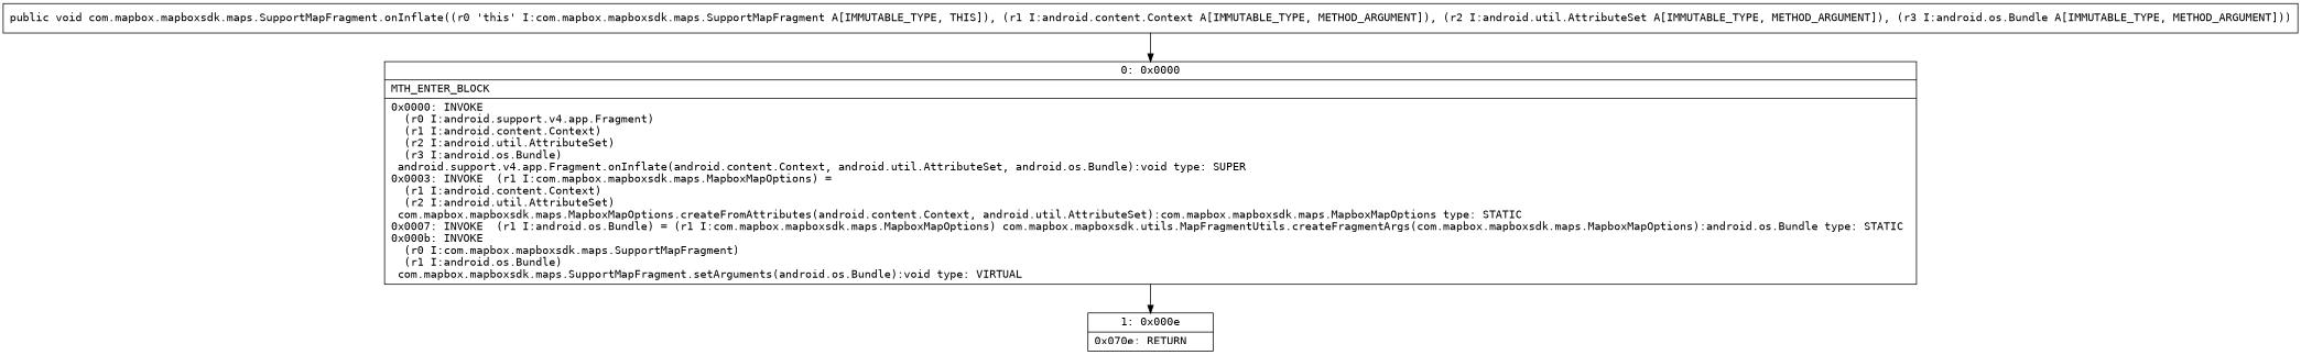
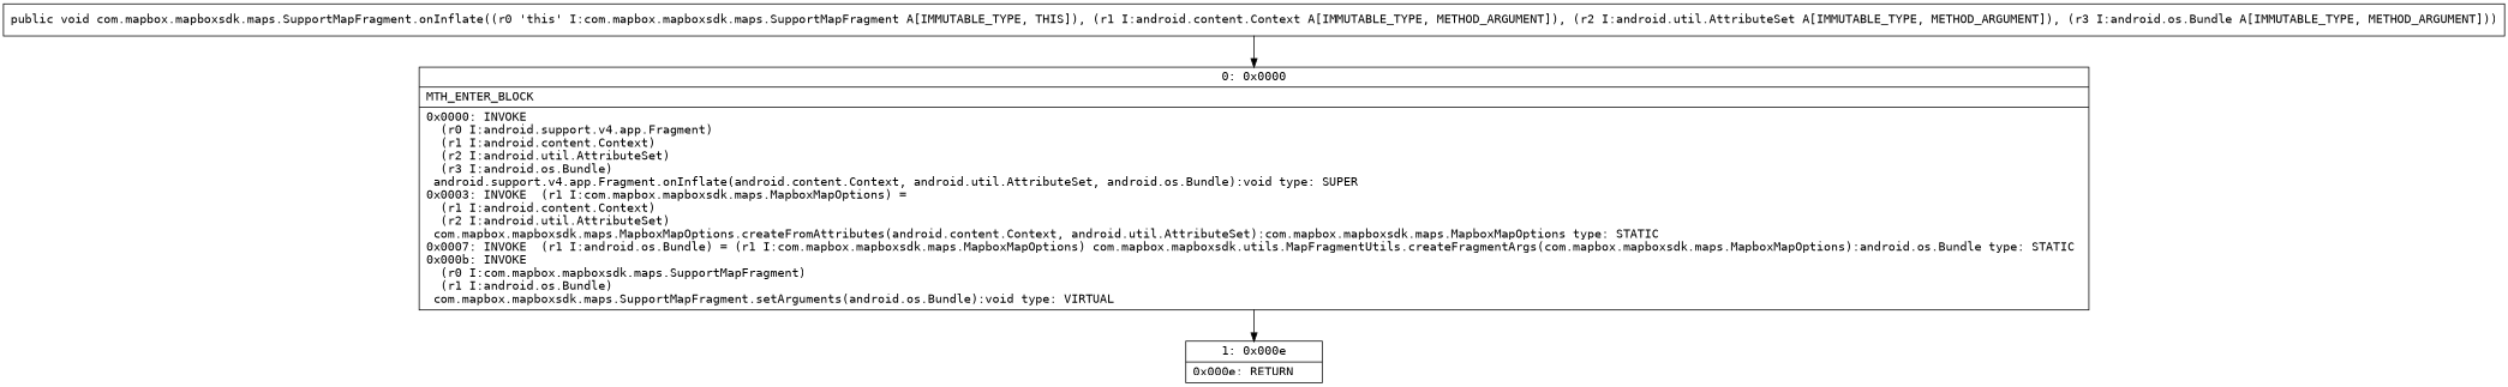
  digraph {
    fontname="DejaVu Sans Mono"
    node [shape=record fontname="DejaVu Sans Mono"]
    edge [fontname="DejaVu Sans Mono"]
    n1 [label="{0\:\ 0x0000|MTH_ENTER_BLOCK\l|0x0000: INVOKE  \l  (r0 I:android.support.v4.app.Fragment)\l  (r1 I:android.content.Context)\l  (r2 I:android.util.AttributeSet)\l  (r3 I:android.os.Bundle)\l android.support.v4.app.Fragment.onInflate(android.content.Context, android.util.AttributeSet, android.os.Bundle):void type: SUPER \l0x0003: INVOKE  (r1 I:com.mapbox.mapboxsdk.maps.MapboxMapOptions) = \l  (r1 I:android.content.Context)\l  (r2 I:android.util.AttributeSet)\l com.mapbox.mapboxsdk.maps.MapboxMapOptions.createFromAttributes(android.content.Context, android.util.AttributeSet):com.mapbox.mapboxsdk.maps.MapboxMapOptions type: STATIC \l0x0007: INVOKE  (r1 I:android.os.Bundle) = (r1 I:com.mapbox.mapboxsdk.maps.MapboxMapOptions) com.mapbox.mapboxsdk.utils.MapFragmentUtils.createFragmentArgs(com.mapbox.mapboxsdk.maps.MapboxMapOptions):android.os.Bundle type: STATIC \l0x000b: INVOKE  \l  (r0 I:com.mapbox.mapboxsdk.maps.SupportMapFragment)\l  (r1 I:android.os.Bundle)\l com.mapbox.mapboxsdk.maps.SupportMapFragment.setArguments(android.os.Bundle):void type: VIRTUAL \l}"]
-   n2 [label="{1\:\ 0x000e|0x070e: RETURN   \l}"]
+   n2 [label="{1\:\ 0x000e|0x000e: RETURN   \l}"]
    n3 [label="{public void com.mapbox.mapboxsdk.maps.SupportMapFragment.onInflate((r0 'this' I:com.mapbox.mapboxsdk.maps.SupportMapFragment A[IMMUTABLE_TYPE, THIS]), (r1 I:android.content.Context A[IMMUTABLE_TYPE, METHOD_ARGUMENT]), (r2 I:android.util.AttributeSet A[IMMUTABLE_TYPE, METHOD_ARGUMENT]), (r3 I:android.os.Bundle A[IMMUTABLE_TYPE, METHOD_ARGUMENT])) }"]
    n1 -> n2
    n3 -> n1
  }
